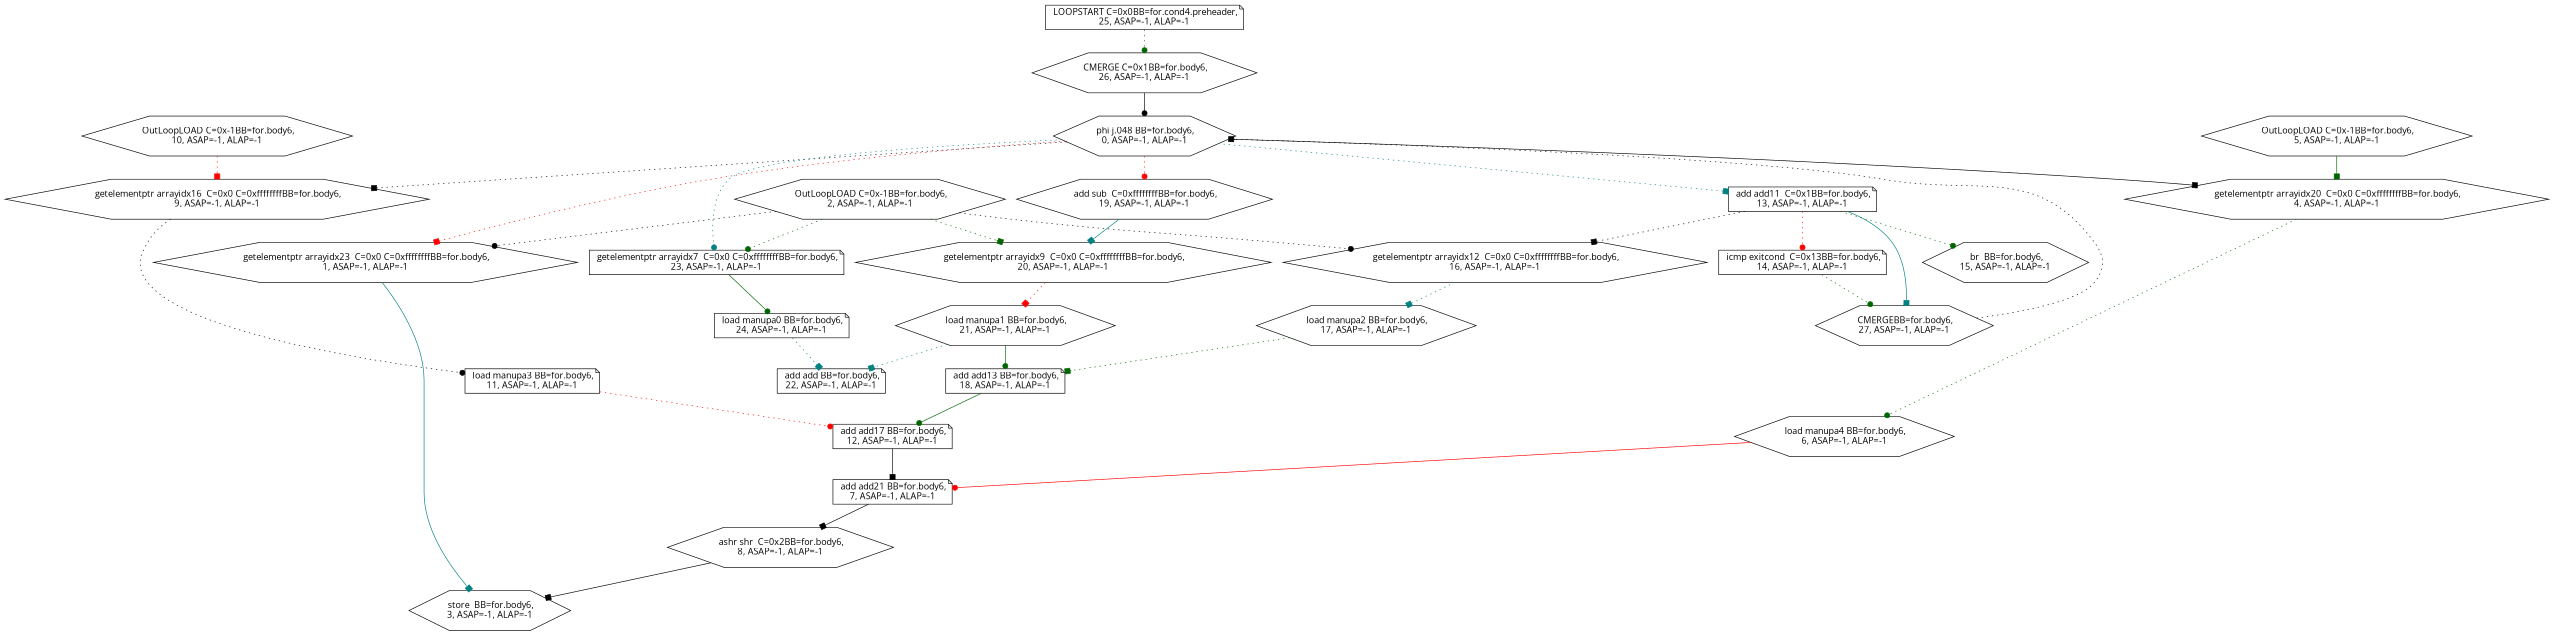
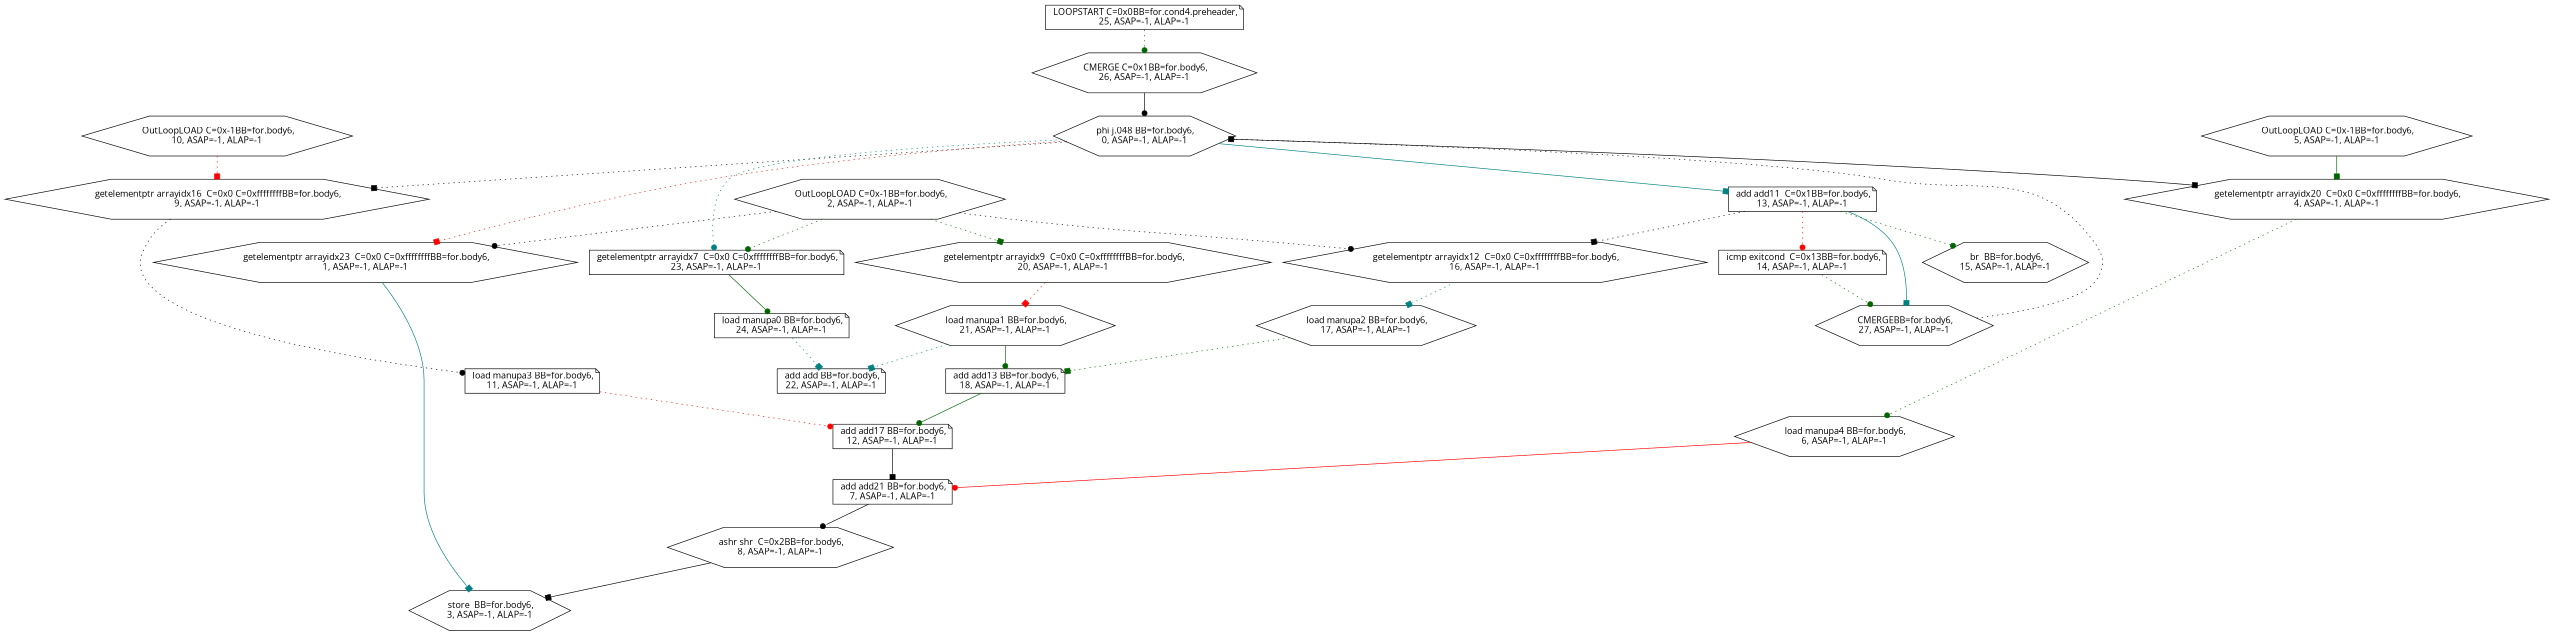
  digraph {
    compound=true
    fontname="Open Sans"
    nslimit=1000.0
    node [fontname="Open Sans" shape=hexagon]
    edge [arrowhead=box color=darkgreen fontname="Open Sans" style=dotted]
    n1 [label=" LOOPSTART C=0x0BB=for.cond4.preheader,\n25, ASAP=-1, ALAP=-1" shape=note]
    n2 [label=" CMERGE C=0x1BB=for.body6,\n26, ASAP=-1, ALAP=-1"]
    n3 [label=" phi j.048 BB=for.body6,\n0, ASAP=-1, ALAP=-1"]
    n4 [label=" getelementptr arrayidx23  C=0x0 C=0xffffffffBB=for.body6,\n1, ASAP=-1, ALAP=-1"]
    n5 [label=" getelementptr arrayidx20  C=0x0 C=0xffffffffBB=for.body6,\n4, ASAP=-1, ALAP=-1"]
    n6 [label=" getelementptr arrayidx16  C=0x0 C=0xffffffffBB=for.body6,\n9, ASAP=-1, ALAP=-1"]
    n7 [label=" add add11  C=0x1BB=for.body6,\n13, ASAP=-1, ALAP=-1" shape=note]
-   n8 [label=" add sub  C=0xffffffffBB=for.body6,\n19, ASAP=-1, ALAP=-1"]
    n9 [label=" getelementptr arrayidx7  C=0x0 C=0xffffffffBB=for.body6,\n23, ASAP=-1, ALAP=-1" shape=note]
    n10 [label=" store  BB=for.body6,\n3, ASAP=-1, ALAP=-1"]
    n11 [label=" load manupa4 BB=for.body6,\n6, ASAP=-1, ALAP=-1"]
    n12 [label=" load manupa3 BB=for.body6,\n11, ASAP=-1, ALAP=-1" shape=note]
    n13 [label=" getelementptr arrayidx12  C=0x0 C=0xffffffffBB=for.body6,\n16, ASAP=-1, ALAP=-1"]
    n14 [label=" icmp exitcond  C=0x13BB=for.body6,\n14, ASAP=-1, ALAP=-1" shape=note]
    n15 [label=" CMERGEBB=for.body6,\n27, ASAP=-1, ALAP=-1"]
    n16 [label=" br  BB=for.body6,\n15, ASAP=-1, ALAP=-1"]
    n17 [label=" getelementptr arrayidx9  C=0x0 C=0xffffffffBB=for.body6,\n20, ASAP=-1, ALAP=-1"]
    n18 [label=" load manupa0 BB=for.body6,\n24, ASAP=-1, ALAP=-1" shape=note]
    n19 [label=" OutLoopLOAD C=0x-1BB=for.body6,\n2, ASAP=-1, ALAP=-1"]
    n20 [label=" load manupa2 BB=for.body6,\n17, ASAP=-1, ALAP=-1"]
    n21 [label=" load manupa1 BB=for.body6,\n21, ASAP=-1, ALAP=-1"]
    n22 [label=" add add21 BB=for.body6,\n7, ASAP=-1, ALAP=-1" shape=note]
    n23 [label=" OutLoopLOAD C=0x-1BB=for.body6,\n5, ASAP=-1, ALAP=-1"]
    n24 [label=" ashr shr  C=0x2BB=for.body6,\n8, ASAP=-1, ALAP=-1"]
    n25 [label=" add add17 BB=for.body6,\n12, ASAP=-1, ALAP=-1" shape=note]
    n26 [label=" OutLoopLOAD C=0x-1BB=for.body6,\n10, ASAP=-1, ALAP=-1"]
    n27 [label=" add add13 BB=for.body6,\n18, ASAP=-1, ALAP=-1" shape=note]
    n28 [label=" add add BB=for.body6,\n22, ASAP=-1, ALAP=-1" shape=note]
    n1 -> n2 [arrowhead=dot]
    n2 -> n3 [arrowhead=dot color=black style=solid]
    n3 -> n4 [color=red]
    n3 -> n5 [color=black style=solid]
    n3 -> n6 [color=black]
-   n3 -> n7 [color=teal]
-   n3 -> n8 [arrowhead=dot color=red]
+   n3 -> n7 [color=teal style=solid]
    n3 -> n9 [arrowhead=dot color=teal]
    n4 -> n10 [color=teal style=solid]
    n5 -> n11 [arrowhead=dot]
    n6 -> n12 [arrowhead=dot color=black]
    n7 -> n13 [color=black]
    n7 -> n14 [arrowhead=dot color=red]
    n7 -> n15 [color=teal style=solid]
    n7 -> n16 [arrowhead=dot]
-   n8 -> n17 [color=teal style=solid]
    n9 -> n18 [arrowhead=dot style=solid]
    n11 -> n22 [arrowhead=dot color=red style=solid]
    n12 -> n25 [arrowhead=dot color=red]
    n13 -> n20 [color=teal]
    n14 -> n15 [arrowhead=dot]
    n15 -> n3 [color=black]
    n17 -> n21 [color=red]
    n18 -> n28 [color=teal]
    n19 -> n4 [arrowhead=dot color=black]
    n19 -> n9 [arrowhead=dot]
    n19 -> n13 [arrowhead=dot color=black]
    n19 -> n17
    n20 -> n27
    n21 -> n27 [arrowhead=dot style=solid]
    n21 -> n28 [color=teal]
-   n22 -> n24 [color=black style=solid]
+   n22 -> n24 [arrowhead=dot color=black style=solid]
    n23 -> n5 [style=solid]
    n24 -> n10 [color=black style=solid]
    n25 -> n22 [color=black style=solid]
    n26 -> n6 [color=red]
    n27 -> n25 [arrowhead=dot style=solid]
  }
